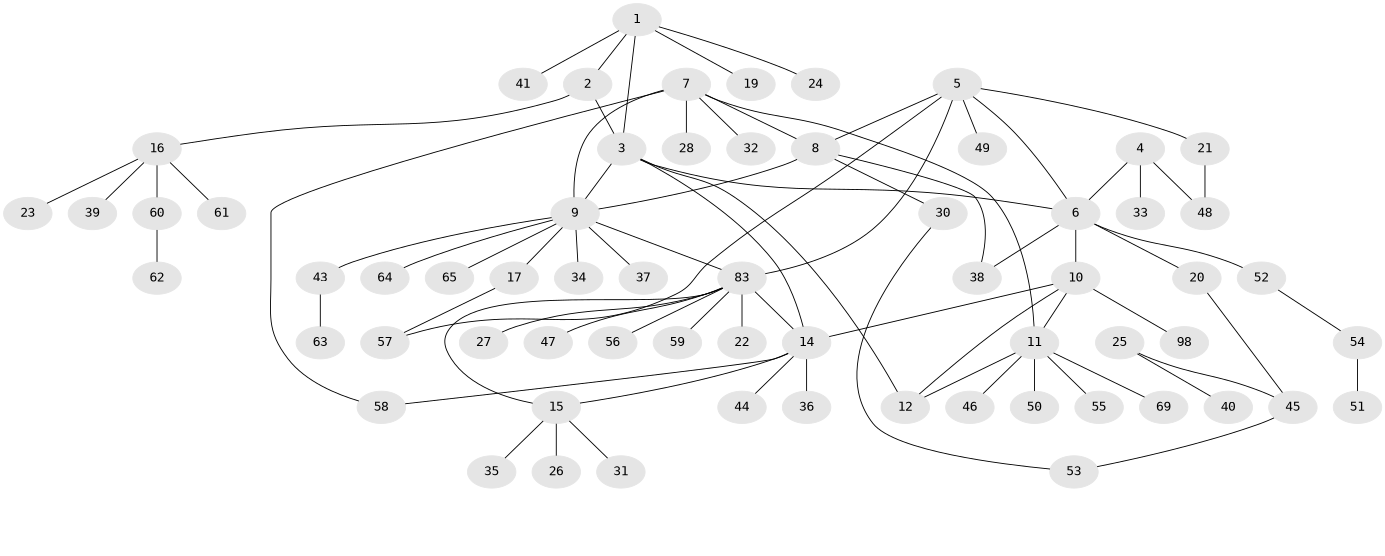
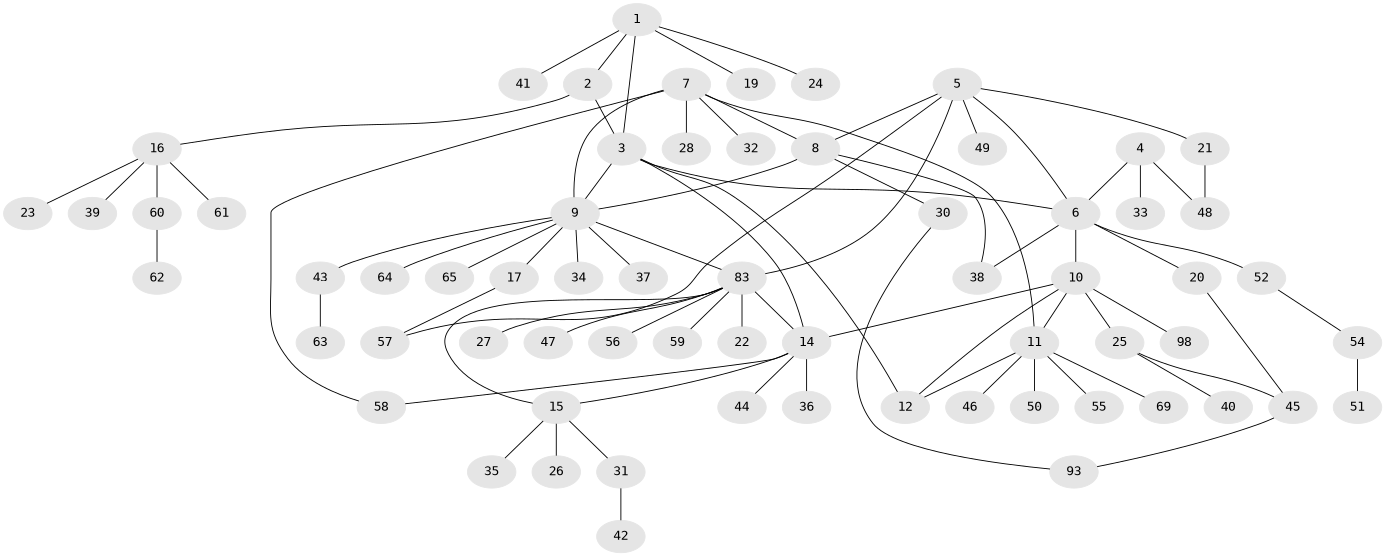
  graph {
    fontname="DejaVu Sans Mono"
    node [color=gray90 fontname="DejaVu Sans Mono" style=filled]
    edge [fontname="DejaVu Sans Mono"]
    1
    2
    3
    19
    24
    41
    16
    6
    9
    12
    14
    23
    39
    60
    61
    10
    20
    38
    52
    n20 [label=83]
    17
    34
    37
    43
    64
    65
    58
    15
    36
    44
    4
    33
    48
    5
    8
    21
    49
    57
    30
    22
    27
    47
    56
    59
    11
    n46 [label=98]
    25
    45
    54
    7
    28
    32
    n53 [label=69]
    46
    50
    55
-   53
+   53 [label=93]
    63
    40
    26
    31
    35
+   42
    62
    51
    1 -- 2
    1 -- 3
    1 -- 19
    1 -- 24
    1 -- 41
    2 -- 3
    2 -- 16
    3 -- 6
    3 -- 9
    3 -- 12
    3 -- 14
    16 -- 23
    16 -- 39
    16 -- 60
    16 -- 61
    6 -- 10
    6 -- 20
    6 -- 38
    6 -- 52
    9 -- n20
    9 -- 17
    9 -- 34
    9 -- 37
    9 -- 43
    9 -- 64
    9 -- 65
    14 -- 58
    14 -- 15
    14 -- 36
    14 -- 44
    60 -- 62
    10 -- 12
    10 -- 14
    10 -- 11
    10 -- n46
+   10 -- 25
    20 -- 45
    52 -- 54
    n20 -- 14
    n20 -- 15
    n20 -- 22
    n20 -- 27
    n20 -- 47
    n20 -- 56
    n20 -- 59
    17 -- 57
    43 -- 63
    15 -- 26
    15 -- 31
    15 -- 35
    4 -- 6
    4 -- 33
    4 -- 48
    5 -- 6
    5 -- n20
    5 -- 8
    5 -- 21
    5 -- 49
    5 -- 57
    8 -- 9
    8 -- 38
    8 -- 30
    21 -- 48
    30 -- 53
    11 -- 12
    11 -- n53
    11 -- 46
    11 -- 50
    11 -- 55
    25 -- 45
    25 -- 40
    45 -- 53
    54 -- 51
    7 -- 9
    7 -- 58
    7 -- 8
    7 -- 11
    7 -- 28
    7 -- 32
+   31 -- 42
  }
